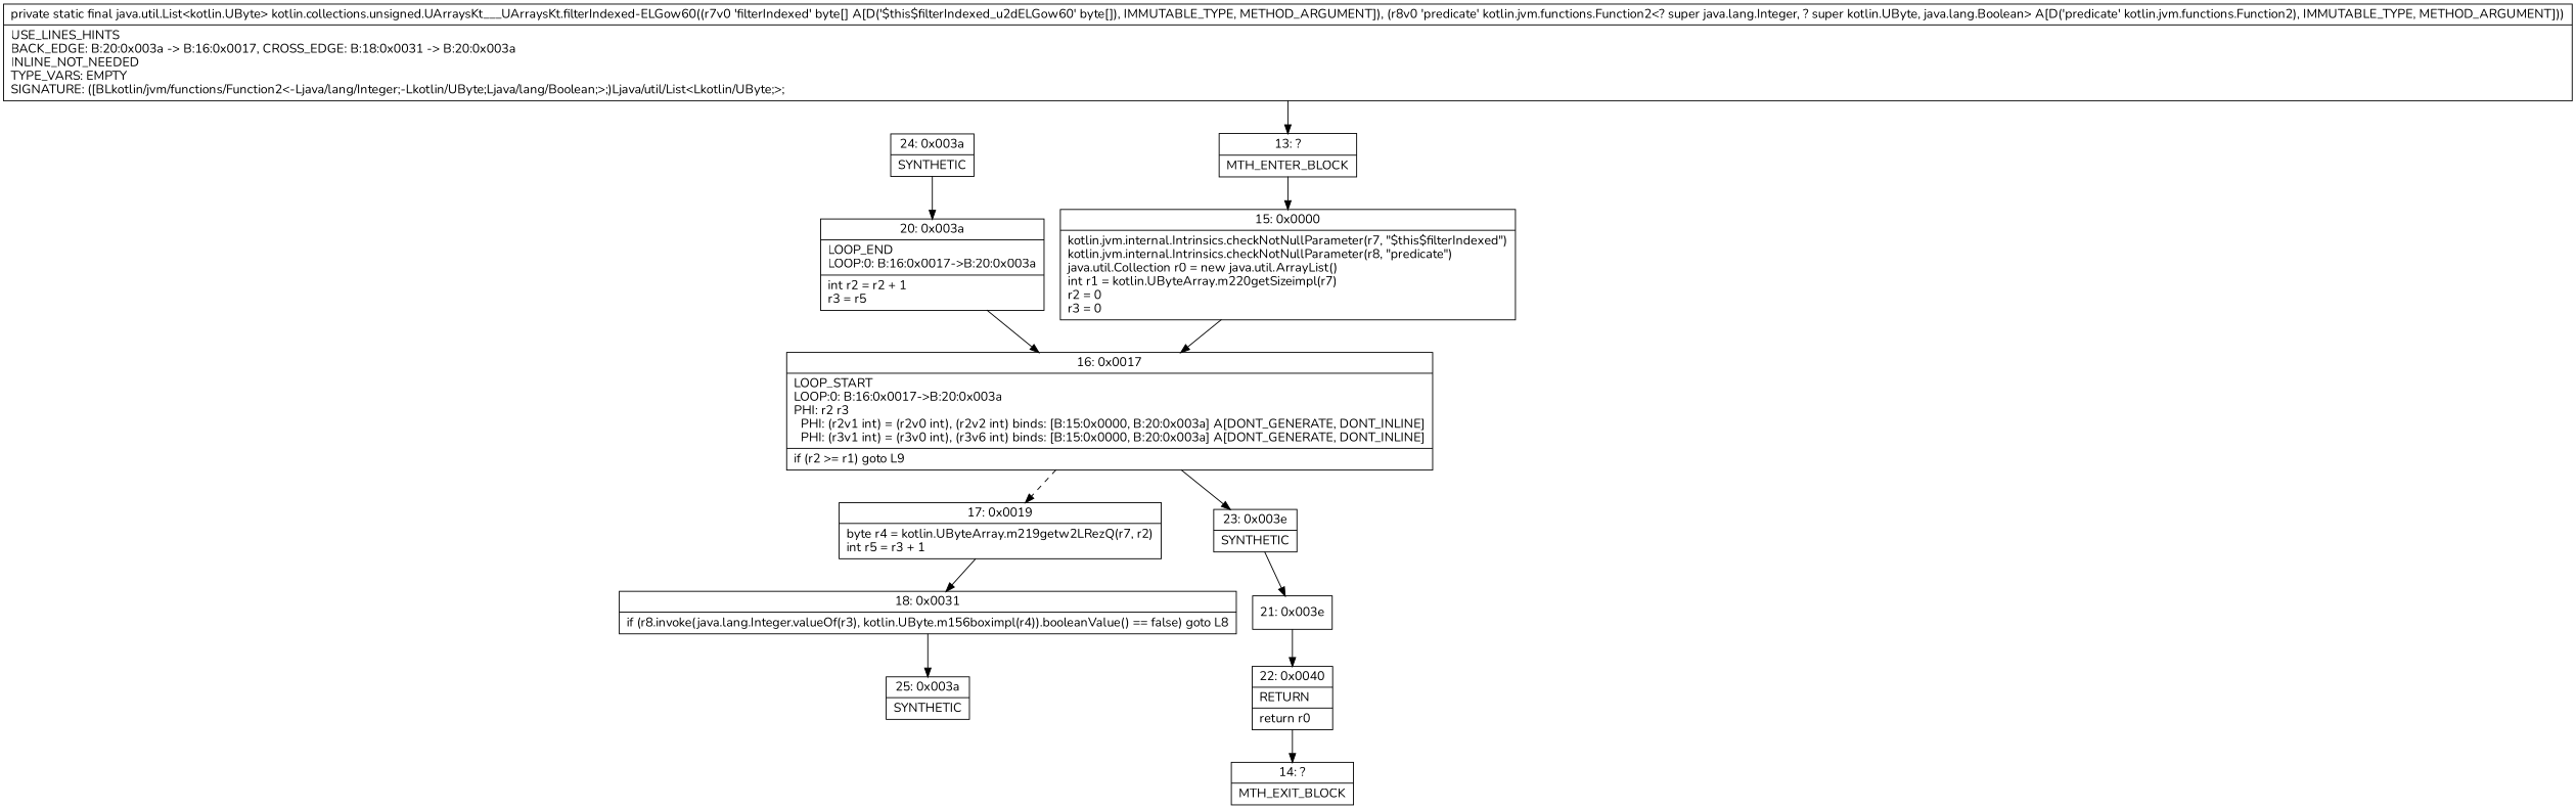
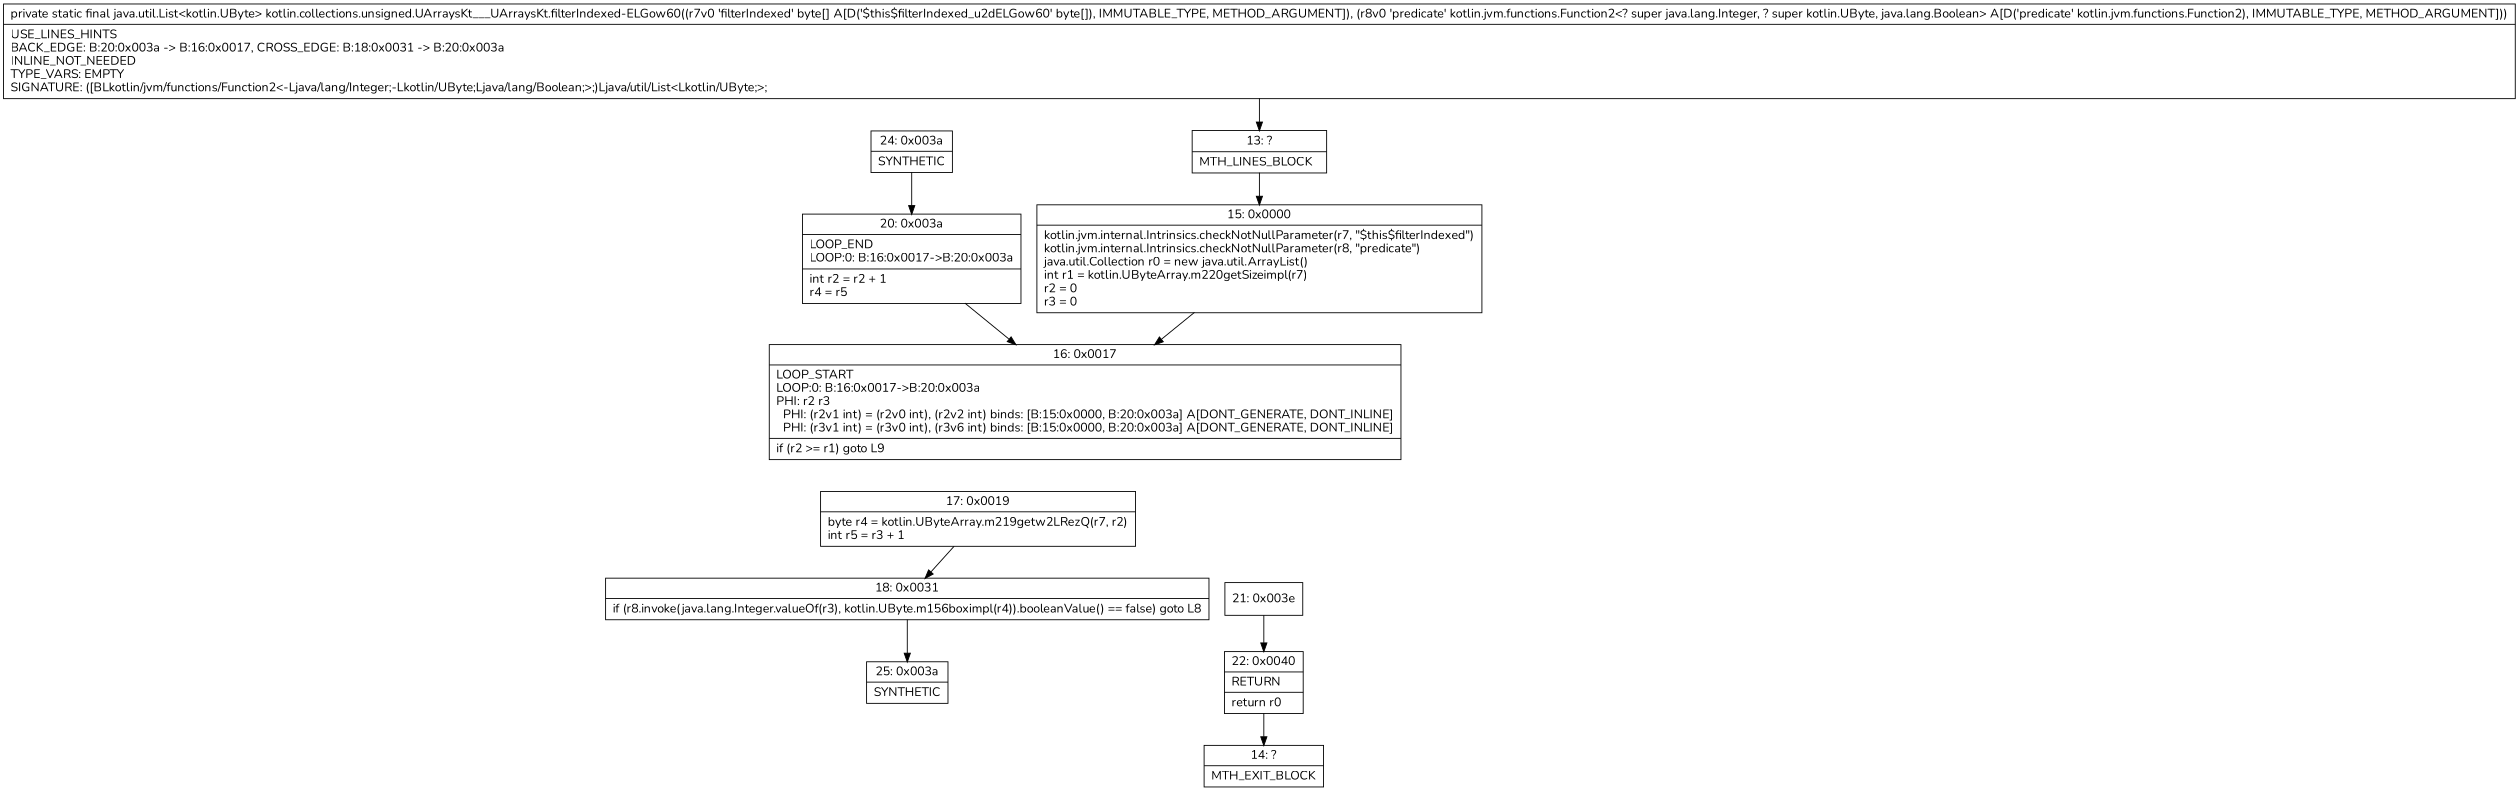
  digraph {
    fontname=Nunito
    node [fontname=Nunito shape=record]
    edge [fontname=Nunito]
-   n1 [label="{13\:\ ?|MTH_ENTER_BLOCK\l}"]
+   n1 [label="{13\:\ ?|MTH_LINES_BLOCK\l}"]
    n2 [label="{15\:\ 0x0000|kotlin.jvm.internal.Intrinsics.checkNotNullParameter(r7, \"$this$filterIndexed\")\lkotlin.jvm.internal.Intrinsics.checkNotNullParameter(r8, \"predicate\")\ljava.util.Collection r0 = new java.util.ArrayList()\lint r1 = kotlin.UByteArray.m220getSizeimpl(r7)\lr2 = 0\lr3 = 0\l}"]
    n3 [label="{16\:\ 0x0017|LOOP_START\lLOOP:0: B:16:0x0017\-\>B:20:0x003a\lPHI: r2 r3 \l  PHI: (r2v1 int) = (r2v0 int), (r2v2 int) binds: [B:15:0x0000, B:20:0x003a] A[DONT_GENERATE, DONT_INLINE]\l  PHI: (r3v1 int) = (r3v0 int), (r3v6 int) binds: [B:15:0x0000, B:20:0x003a] A[DONT_GENERATE, DONT_INLINE]\l|if (r2 \>= r1) goto L9\l}"]
    n4 [label="{17\:\ 0x0019|byte r4 = kotlin.UByteArray.m219getw2LRezQ(r7, r2)\lint r5 = r3 + 1\l}"]
-   n5 [label="{23\:\ 0x003e|SYNTHETIC\l}"]
    n6 [label="{18\:\ 0x0031|if (r8.invoke(java.lang.Integer.valueOf(r3), kotlin.UByte.m156boximpl(r4)).booleanValue() == false) goto L8\l}"]
    n7 [label="{21\:\ 0x003e}"]
    n8 [label="{25\:\ 0x003a|SYNTHETIC\l}"]
    n9 [label="{24\:\ 0x003a|SYNTHETIC\l}"]
-   n10 [label="{20\:\ 0x003a|LOOP_END\lLOOP:0: B:16:0x0017\-\>B:20:0x003a\l|int r2 = r2 + 1\lr3 = r5\l}"]
+   n10 [label="{20\:\ 0x003a|LOOP_END\lLOOP:0: B:16:0x0017\-\>B:20:0x003a\l|int r2 = r2 + 1\lr4 = r5\l}"]
    n11 [label="{22\:\ 0x0040|RETURN\l|return r0\l}"]
    n12 [label="{14\:\ ?|MTH_EXIT_BLOCK\l}"]
    n13 [label="{private static final java.util.List\<kotlin.UByte\> kotlin.collections.unsigned.UArraysKt___UArraysKt.filterIndexed\-ELGow60((r7v0 'filterIndexed' byte[] A[D('$this$filterIndexed_u2dELGow60' byte[]), IMMUTABLE_TYPE, METHOD_ARGUMENT]), (r8v0 'predicate' kotlin.jvm.functions.Function2\<? super java.lang.Integer, ? super kotlin.UByte, java.lang.Boolean\> A[D('predicate' kotlin.jvm.functions.Function2), IMMUTABLE_TYPE, METHOD_ARGUMENT]))  | USE_LINES_HINTS\lBACK_EDGE: B:20:0x003a \-\> B:16:0x0017, CROSS_EDGE: B:18:0x0031 \-\> B:20:0x003a\lINLINE_NOT_NEEDED\lTYPE_VARS: EMPTY\lSIGNATURE: ([BLkotlin\/jvm\/functions\/Function2\<\-Ljava\/lang\/Integer;\-Lkotlin\/UByte;Ljava\/lang\/Boolean;\>;)Ljava\/util\/List\<Lkotlin\/UByte;\>;\l}"]
    n1 -> n2
    n2 -> n3
-   n3 -> n4 [style=dashed]
-   n3 -> n5
    n4 -> n6
-   n5 -> n7
    n6 -> n8
    n7 -> n11
    n9 -> n10
    n10 -> n3
    n11 -> n12
    n13 -> n1
  }
